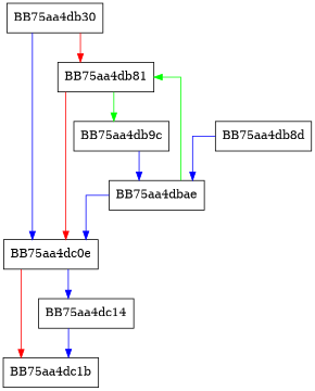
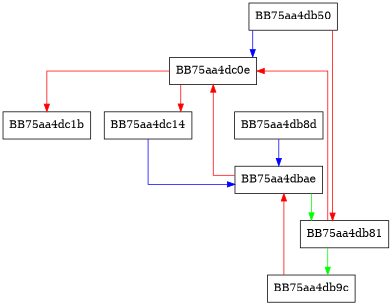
  digraph {
    splines=ortho
    node [shape=box]
    edge [color=red]
-   BB75aa4db50 [label=BB75aa4db30]
+   BB75aa4db50
    BB75aa4dc0e
    BB75aa4db81
    BB75aa4dc1b
    BB75aa4dc14
    BB75aa4db9c
    BB75aa4dbae
    BB75aa4db8d
    BB75aa4db50 -> BB75aa4dc0e [color=blue]
    BB75aa4db50 -> BB75aa4db81
    BB75aa4dc0e -> BB75aa4dc1b
-   BB75aa4dc0e -> BB75aa4dc14 [color=blue]
+   BB75aa4dc0e -> BB75aa4dc14
    BB75aa4db81 -> BB75aa4dc0e
    BB75aa4db81 -> BB75aa4db9c [color=green]
-   BB75aa4dc14 -> BB75aa4dc1b [color=blue]
-   BB75aa4db9c -> BB75aa4dbae [color=blue]
-   BB75aa4dbae -> BB75aa4dc0e [color=blue]
+   BB75aa4dc14 -> BB75aa4dbae [color=blue]
+   BB75aa4db9c -> BB75aa4dbae
+   BB75aa4dbae -> BB75aa4dc0e
    BB75aa4dbae -> BB75aa4db81 [color=green]
    BB75aa4db8d -> BB75aa4dbae [color=blue]
  }
